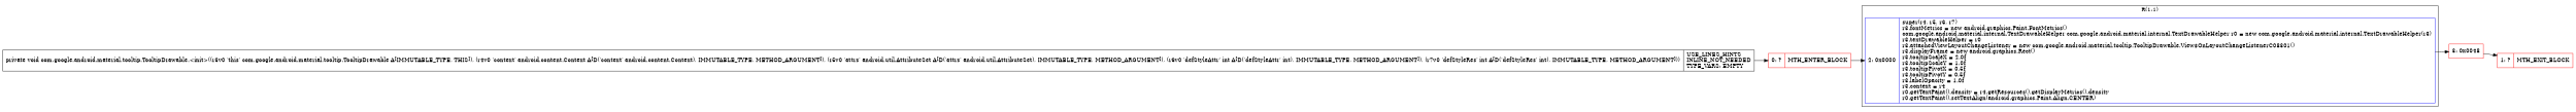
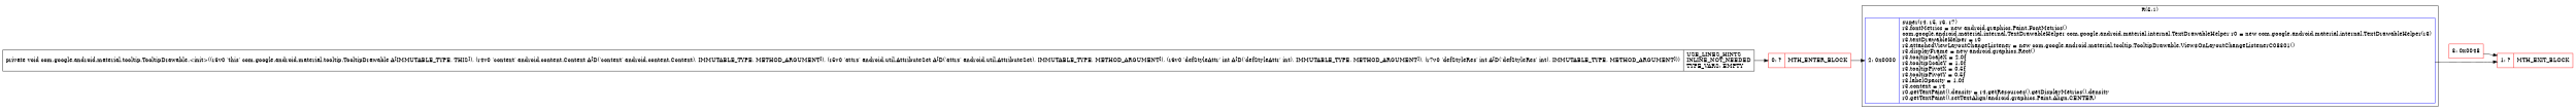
  digraph {
    rankdir=LR
    node [color=red shape=record]
    n1 [color=blue label="{2\:\ 0x0000|super(r4, r5, r6, r7)\lr3.fontMetrics = new android.graphics.Paint.FontMetrics()\lcom.google.android.material.internal.TextDrawableHelper com.google.android.material.internal.TextDrawableHelper r0 = new com.google.android.material.internal.TextDrawableHelper(r3)\lr3.textDrawableHelper = r0\lr3.attachedViewLayoutChangeListener = new com.google.android.material.tooltip.TooltipDrawable.View$OnLayoutChangeListenerC08301()\lr3.displayFrame = new android.graphics.Rect()\lr3.tooltipScaleX = 2.0f\lr3.tooltipScaleY = 1.0f\lr3.tooltipPivotX = 0.5f\lr3.tooltipPivotY = 0.5f\lr3.labelOpacity = 1.0f\lr3.context = r4\lr0.getTextPaint().density = r4.getResources().getDisplayMetrics().density\lr0.getTextPaint().setTextAlign(android.graphics.Paint.Align.CENTER)\l}"]
    n2 [label="{3\:\ 0x0048}"]
    n3 [label="{1\:\ ?|MTH_EXIT_BLOCK\l}"]
    n4 [label="{0\:\ ?|MTH_ENTER_BLOCK\l}"]
    n5 [label="{private void com.google.android.material.tooltip.TooltipDrawable.\<init\>((r3v0 'this' com.google.android.material.tooltip.TooltipDrawable A[IMMUTABLE_TYPE, THIS]), (r4v0 'context' android.content.Context A[D('context' android.content.Context), IMMUTABLE_TYPE, METHOD_ARGUMENT]), (r5v0 'attrs' android.util.AttributeSet A[D('attrs' android.util.AttributeSet), IMMUTABLE_TYPE, METHOD_ARGUMENT]), (r6v0 'defStyleAttr' int A[D('defStyleAttr' int), IMMUTABLE_TYPE, METHOD_ARGUMENT]), (r7v0 'defStyleRes' int A[D('defStyleRes' int), IMMUTABLE_TYPE, METHOD_ARGUMENT]))  | USE_LINES_HINTS\lINLINE_NOT_NEEDED\lTYPE_VARS: EMPTY\l}" color=""]
    subgraph cluster_1 {
-     label="R(1:1)"
+     label="R(5:1)"
      n1
    }
-   n1 -> n2
+   n1 -> n3
    n2 -> n3
    n4 -> n1
    n5 -> n4
  }
